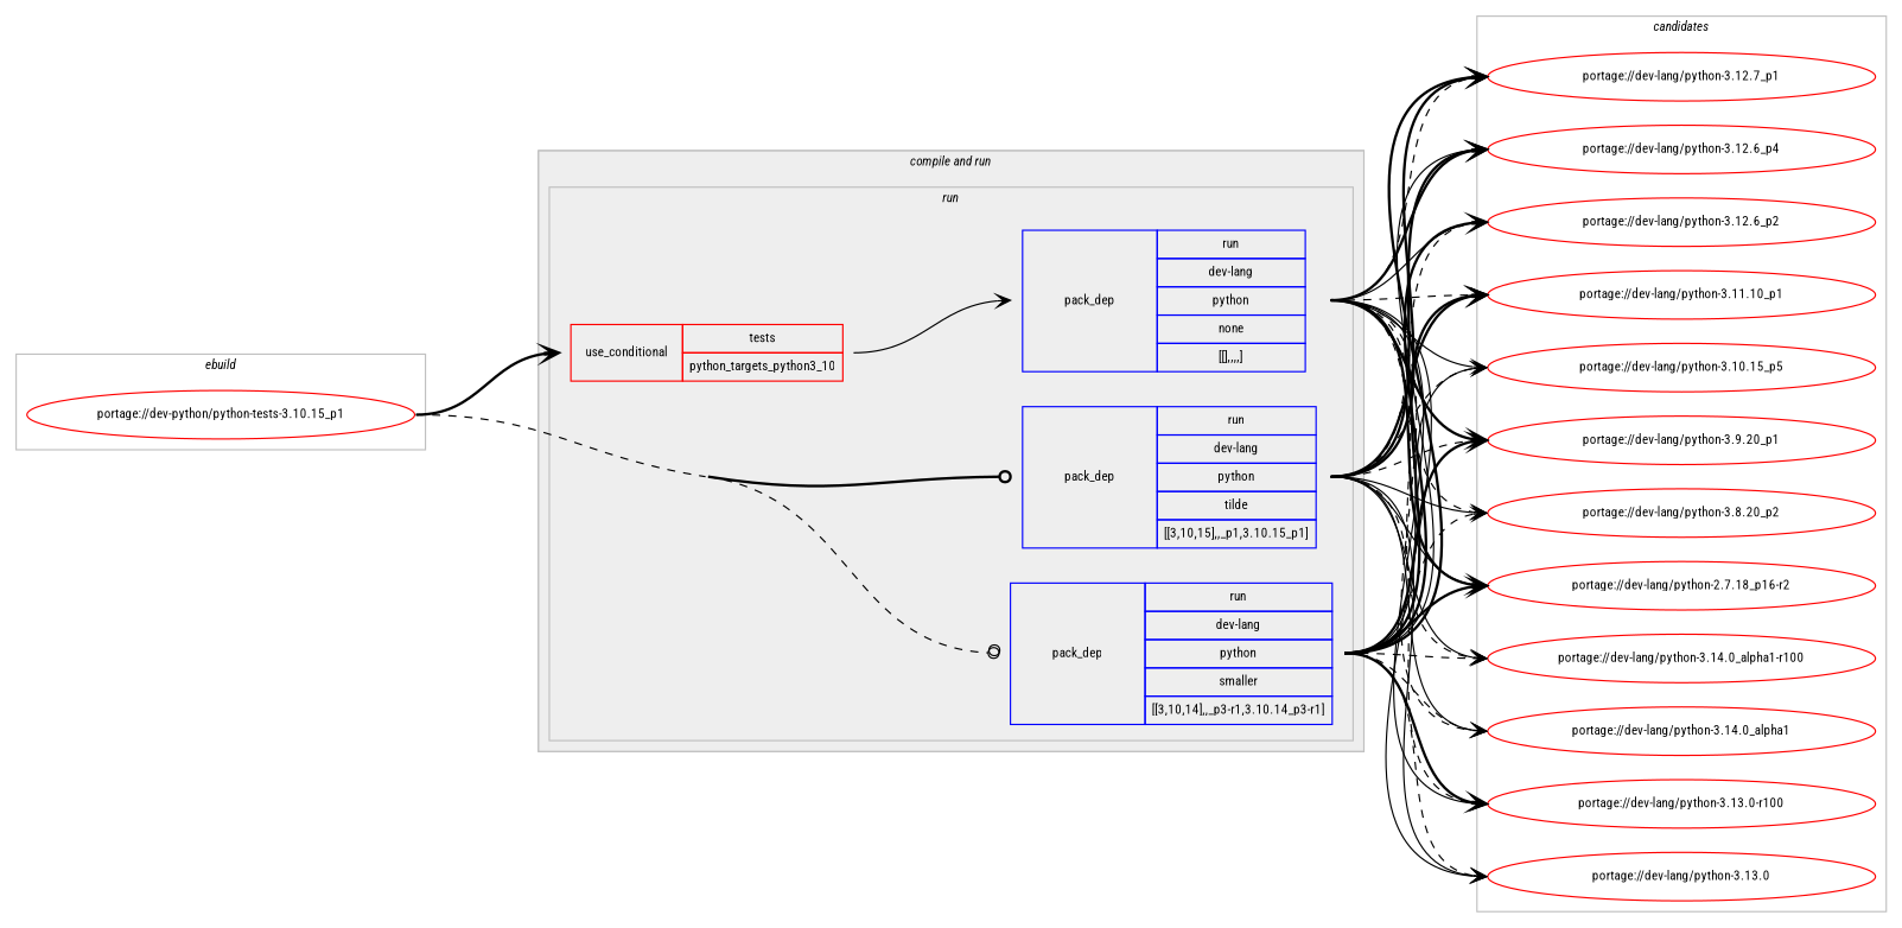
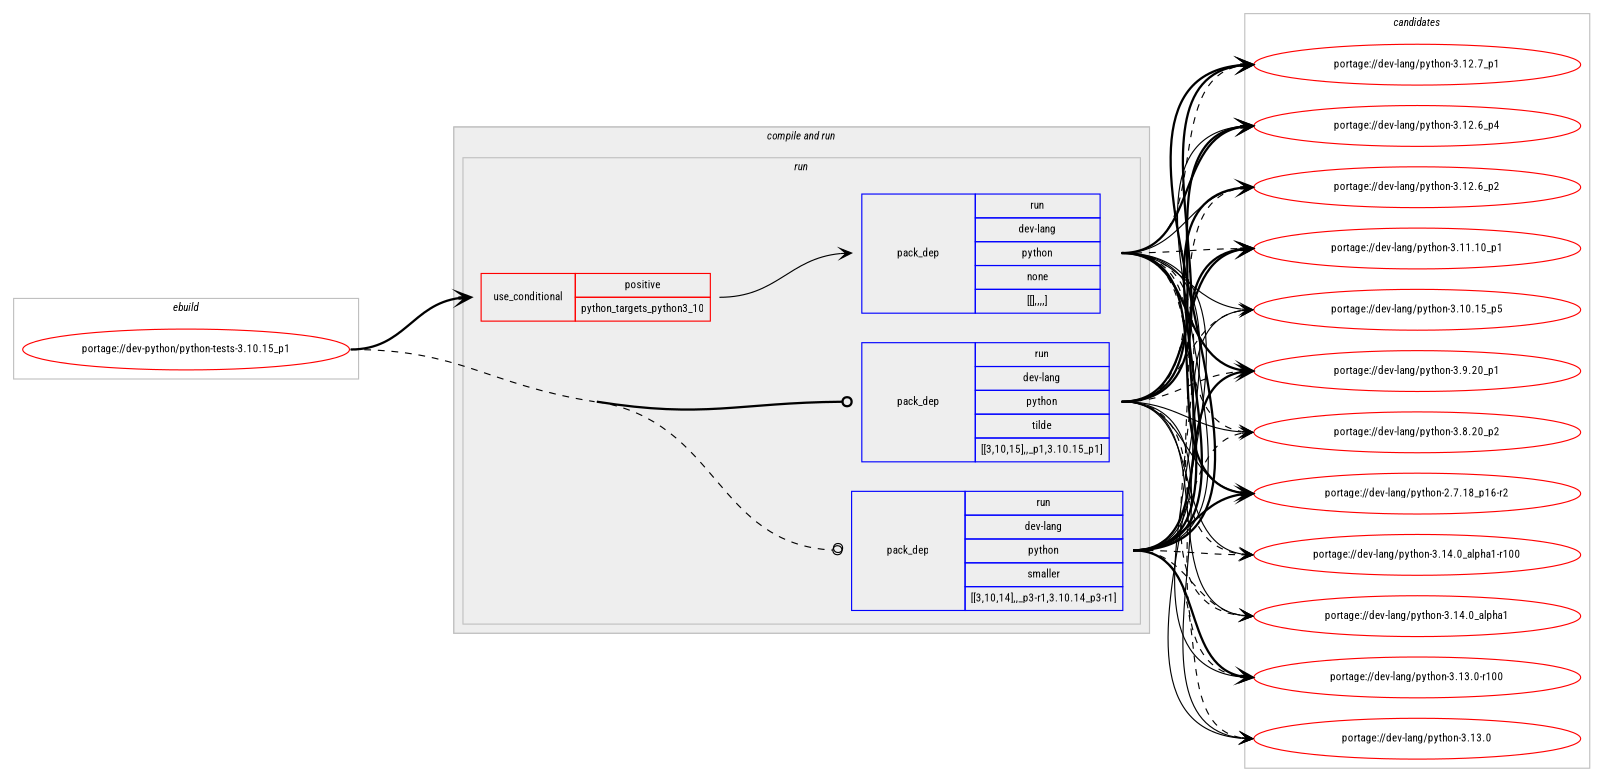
  digraph {
    compound=true
    concentrate=true
    fontname="Roboto Condensed"
    fontsize=10
    newrank=true
    rankdir=LR
    ranksep=1.5
    node [color=red fontname="Roboto Condensed" fontsize=10]
    edge [arrowhead=vee fontname="Roboto Condensed" headport=w style=bold tailport=e weight=100]
    n1 [label="portage://dev-python/python-tests-3.10.15_p1" width=4]
    n2 [color=blue label=<<TABLE BORDER="0" CELLBORDER="1" CELLSPACING="0" CELLPADDING="4" WIDTH="220"><TR><TD ROWSPAN="6" CELLPADDING="30">pack_dep</TD></TR><TR><TD WIDTH="110">run</TD></TR><TR><TD>dev-lang</TD></TR><TR><TD>python</TD></TR><TR><TD>none</TD></TR><TR><TD>[[],,,,]</TD></TR></TABLE>> shape=none]
-   n3 [label=<<TABLE BORDER="0" CELLBORDER="1" CELLSPACING="0" CELLPADDING="4"><TR><TD ROWSPAN="3" CELLPADDING="10">use_conditional</TD></TR><TR><TD>tests</TD></TR><TR><TD>python_targets_python3_10</TD></TR></TABLE>> shape=none]
+   n3 [label=<<TABLE BORDER="0" CELLBORDER="1" CELLSPACING="0" CELLPADDING="4"><TR><TD ROWSPAN="3" CELLPADDING="10">use_conditional</TD></TR><TR><TD>positive</TD></TR><TR><TD>python_targets_python3_10</TD></TR></TABLE>> shape=none]
    n4 [color=blue label=<<TABLE BORDER="0" CELLBORDER="1" CELLSPACING="0" CELLPADDING="4" WIDTH="220"><TR><TD ROWSPAN="6" CELLPADDING="30">pack_dep</TD></TR><TR><TD WIDTH="110">run</TD></TR><TR><TD>dev-lang</TD></TR><TR><TD>python</TD></TR><TR><TD>tilde</TD></TR><TR><TD>[[3,10,15],,_p1,3.10.15_p1]</TD></TR></TABLE>> shape=none]
    n5 [color=blue label=<<TABLE BORDER="0" CELLBORDER="1" CELLSPACING="0" CELLPADDING="4" WIDTH="220"><TR><TD ROWSPAN="6" CELLPADDING="30">pack_dep</TD></TR><TR><TD WIDTH="110">run</TD></TR><TR><TD>dev-lang</TD></TR><TR><TD>python</TD></TR><TR><TD>smaller</TD></TR><TR><TD>[[3,10,14],,_p3-r1,3.10.14_p3-r1]</TD></TR></TABLE>> shape=none]
    n6 [label="portage://dev-lang/python-3.14.0_alpha1-r100" width=4]
    n7 [label="portage://dev-lang/python-3.14.0_alpha1" width=4]
    n8 [label="portage://dev-lang/python-3.13.0-r100" width=4]
    n9 [label="portage://dev-lang/python-3.13.0" width=4]
    n10 [label="portage://dev-lang/python-3.12.7_p1" width=4]
    n11 [label="portage://dev-lang/python-3.12.6_p4" width=4]
    n12 [label="portage://dev-lang/python-3.12.6_p2" width=4]
    n13 [label="portage://dev-lang/python-3.11.10_p1" width=4]
    n14 [label="portage://dev-lang/python-3.10.15_p5" width=4]
    n15 [label="portage://dev-lang/python-3.9.20_p1" width=4]
    n16 [label="portage://dev-lang/python-3.8.20_p2" width=4]
    n17 [label="portage://dev-lang/python-2.7.18_p16-r2" width=4]
    subgraph cluster_1 {
      color=gray
      label=<<i>ebuild</i>>
      n1
    }
    subgraph cluster_2 {
      color=gray
      label=<<i>dependencies</i>>
      subgraph cluster_3 {
        color=gray
        fillcolor="#eeeeee"
        label=<<i>compile</i>>
        style=filled
      }
      subgraph cluster_4 {
        color=gray
        fillcolor="#eeeeee"
        label=<<i>compile and run</i>>
        style=filled
      }
      subgraph cluster_5 {
        color=gray
        fillcolor="#eeeeee"
        label=<<i>run</i>>
        style=filled
        subgraph sub_6 {
          color=gray
          fillcolor="#eeeeee"
          label=<<i>run</i>>
          style=filled
          n3
          subgraph sub_7 {
            color=gray
            fillcolor="#eeeeee"
            label=<<i>run</i>>
            style=filled
            n2
          }
        }
        subgraph sub_8 {
          color=gray
          fillcolor="#eeeeee"
          label=<<i>run</i>>
          style=filled
          n4
        }
        subgraph sub_9 {
          color=gray
          fillcolor="#eeeeee"
          label=<<i>run</i>>
          style=filled
          n5
        }
      }
    }
    subgraph cluster_10 {
      color=gray
      label=<<i>candidates</i>>
      rank=same
      subgraph sub_11 {
        color=black
        label=<<i>candidates</i>>
        nodesep=1
        rank=same
        n6
        n7
        n8
        n9
        n10
        n11
        n12
        n13
        n14
        n15
        n16
        n17
      }
      subgraph sub_12 {
        color=black
        label=<<i>candidates</i>>
        nodesep=1
        rank=same
        n6
        n7
        n8
        n9
        n10
        n11
        n12
        n13
        n14
        n15
        n16
        n17
      }
      subgraph sub_13 {
        color=black
        label=<<i>candidates</i>>
        nodesep=1
        rank=same
        n6
        n7
        n8
        n9
        n10
        n11
        n12
        n13
        n14
        n15
        n16
        n17
      }
    }
    n1 -> n3 [weight=20]
    n1 -> n4 [arrowhead=odot weight=20]
    n1 -> n5 [arrowhead=odot style=dashed weight=20]
    n2 -> n6 [style=dashed]
    n2 -> n7 [style=dashed]
    n2 -> n8 [style=solid]
    n2 -> n9 [style=solid]
    n2 -> n10 [style=dashed]
    n2 -> n11
    n2 -> n12 [style=solid]
    n2 -> n13 [style=dashed]
    n2 -> n14 [style=solid]
    n2 -> n15
    n2 -> n16 [style=dashed]
    n2 -> n17
    n3 -> n2 [style=solid weight=20]
    n4 -> n6 [style=solid]
    n4 -> n7 [style=solid]
    n4 -> n8 [style=dashed]
    n4 -> n9 [style=solid]
    n4 -> n10
    n4 -> n11
    n4 -> n12 [style=dashed]
    n4 -> n13
    n4 -> n14 [style=dashed]
    n4 -> n15 [style=dashed]
    n4 -> n16 [style=solid]
    n4 -> n17 [style=solid]
    n5 -> n6 [style=dashed]
    n5 -> n7 [style=dashed]
    n5 -> n8
    n5 -> n9 [style=dashed]
    n5 -> n10
    n5 -> n11 [style=solid]
    n5 -> n12
    n5 -> n13
    n5 -> n14 [style=solid]
    n5 -> n15
    n5 -> n16 [style=dashed]
    n5 -> n17
  }
